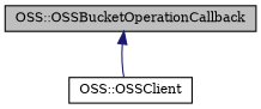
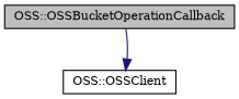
  digraph {
    fontname="DejaVu Serif"
    node [color=black fontname="DejaVu Serif" fontsize=10 shape=record style=filled]
    n1 [fillcolor=grey75 fontcolor=black height=0.2 label="OSS::OSSBucketOperationCallback" width=0.4]
    n2 [fillcolor=white height=0.2 label="OSS::OSSClient" width=0.4]
-   n1 -> n2 [color=midnightblue dir=back fontname="DejaVu Serif" fontsize=10 labelfontname=Helvetica labelfontsize=10 style=solid]
+   n2 -> n1 [color=midnightblue dir=back fontname="DejaVu Serif" fontsize=10 labelfontname=Helvetica labelfontsize=10 style=solid]
  }
